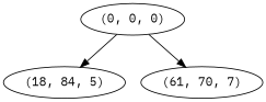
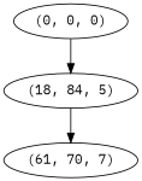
  digraph {
    fontname="IBM Plex Mono"
    node [fontname="IBM Plex Mono"]
    edge [fontname="IBM Plex Mono"]
    n1 [label="(18, 84, 5)"]
    "(0, 0, 0)"
    "(61, 70, 7)"
    "(0, 0, 0)" -> n1
-   "(0, 0, 0)" -> "(61, 70, 7)"
+   n1 -> "(61, 70, 7)"
  }
